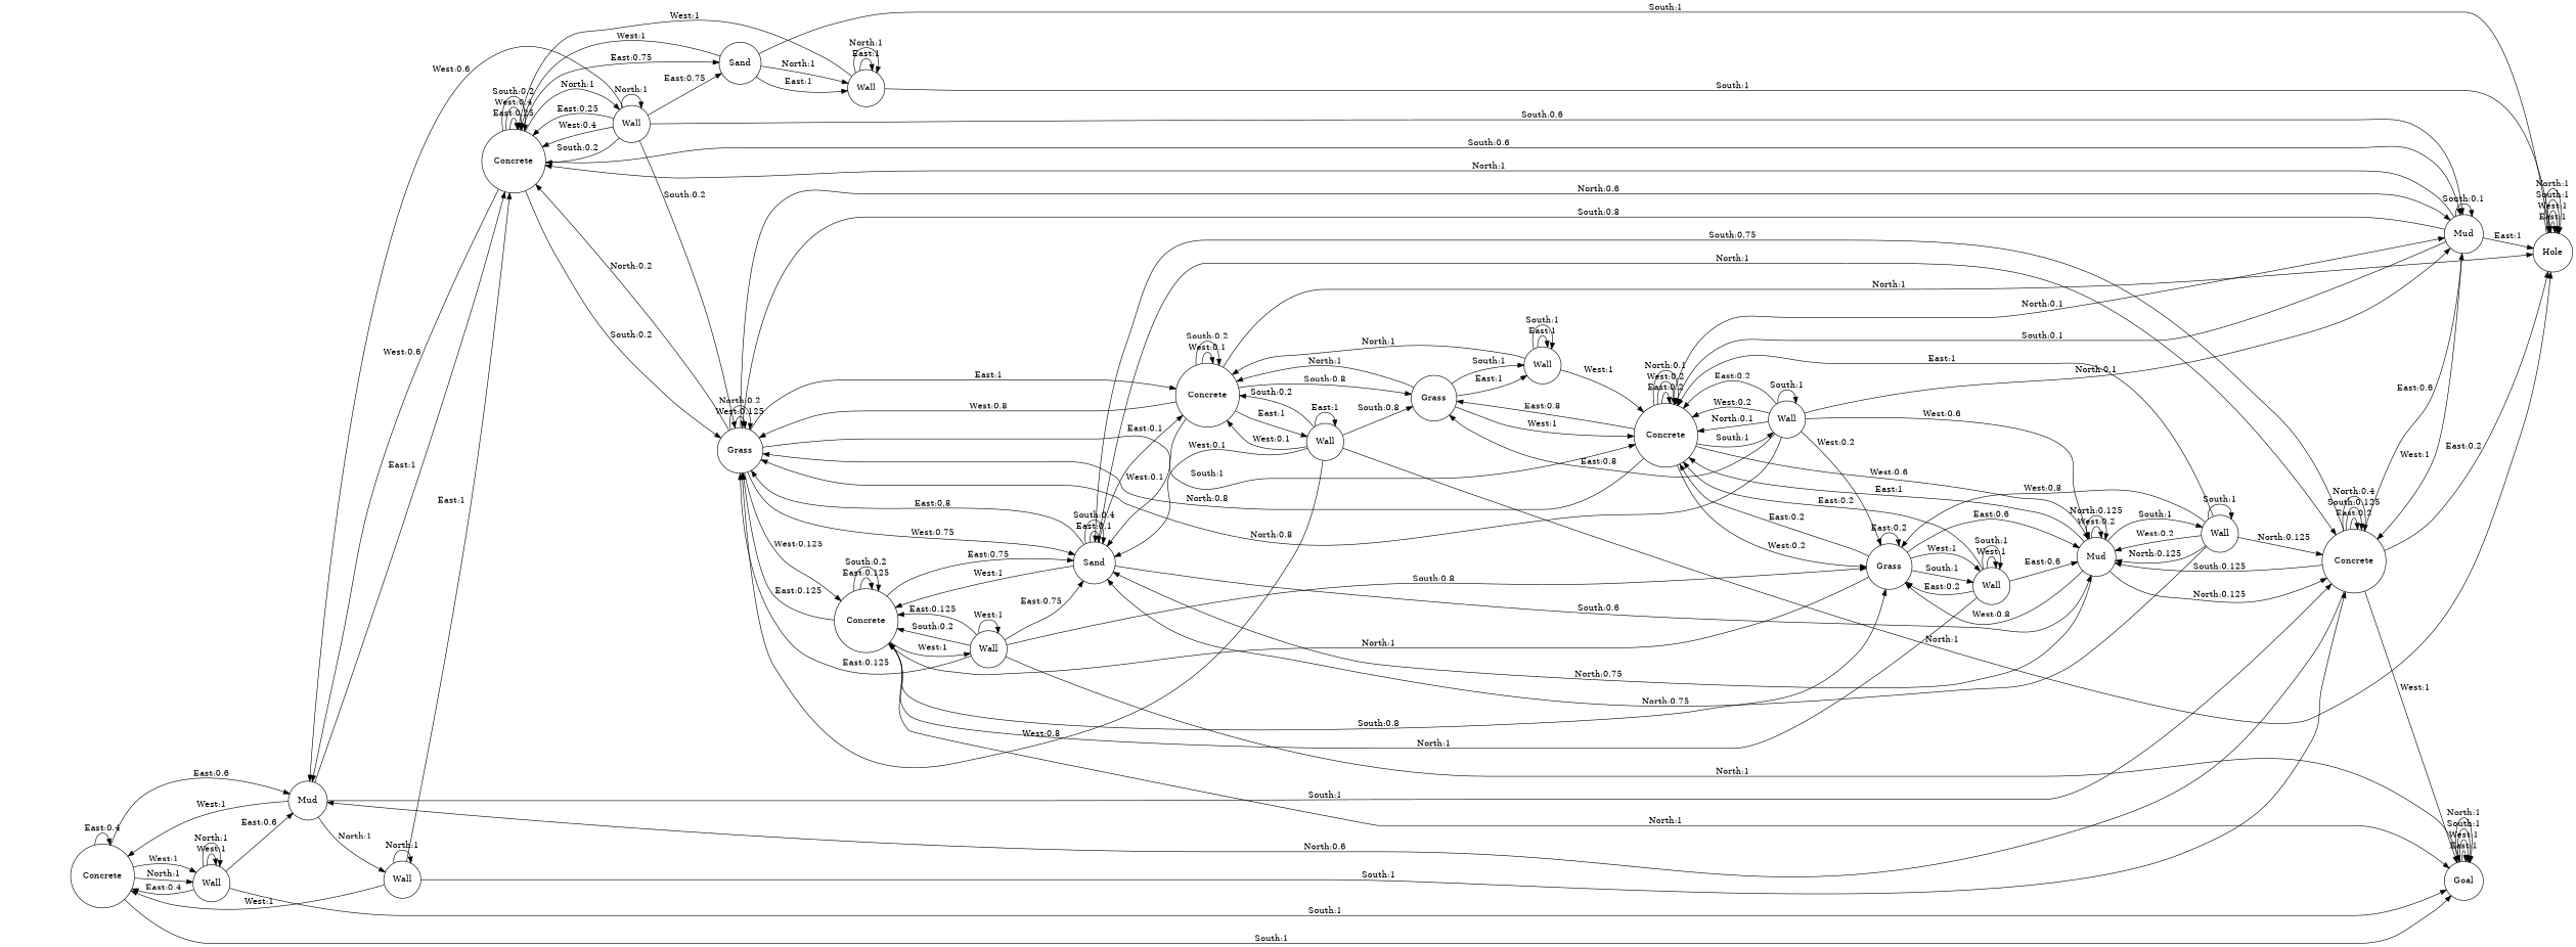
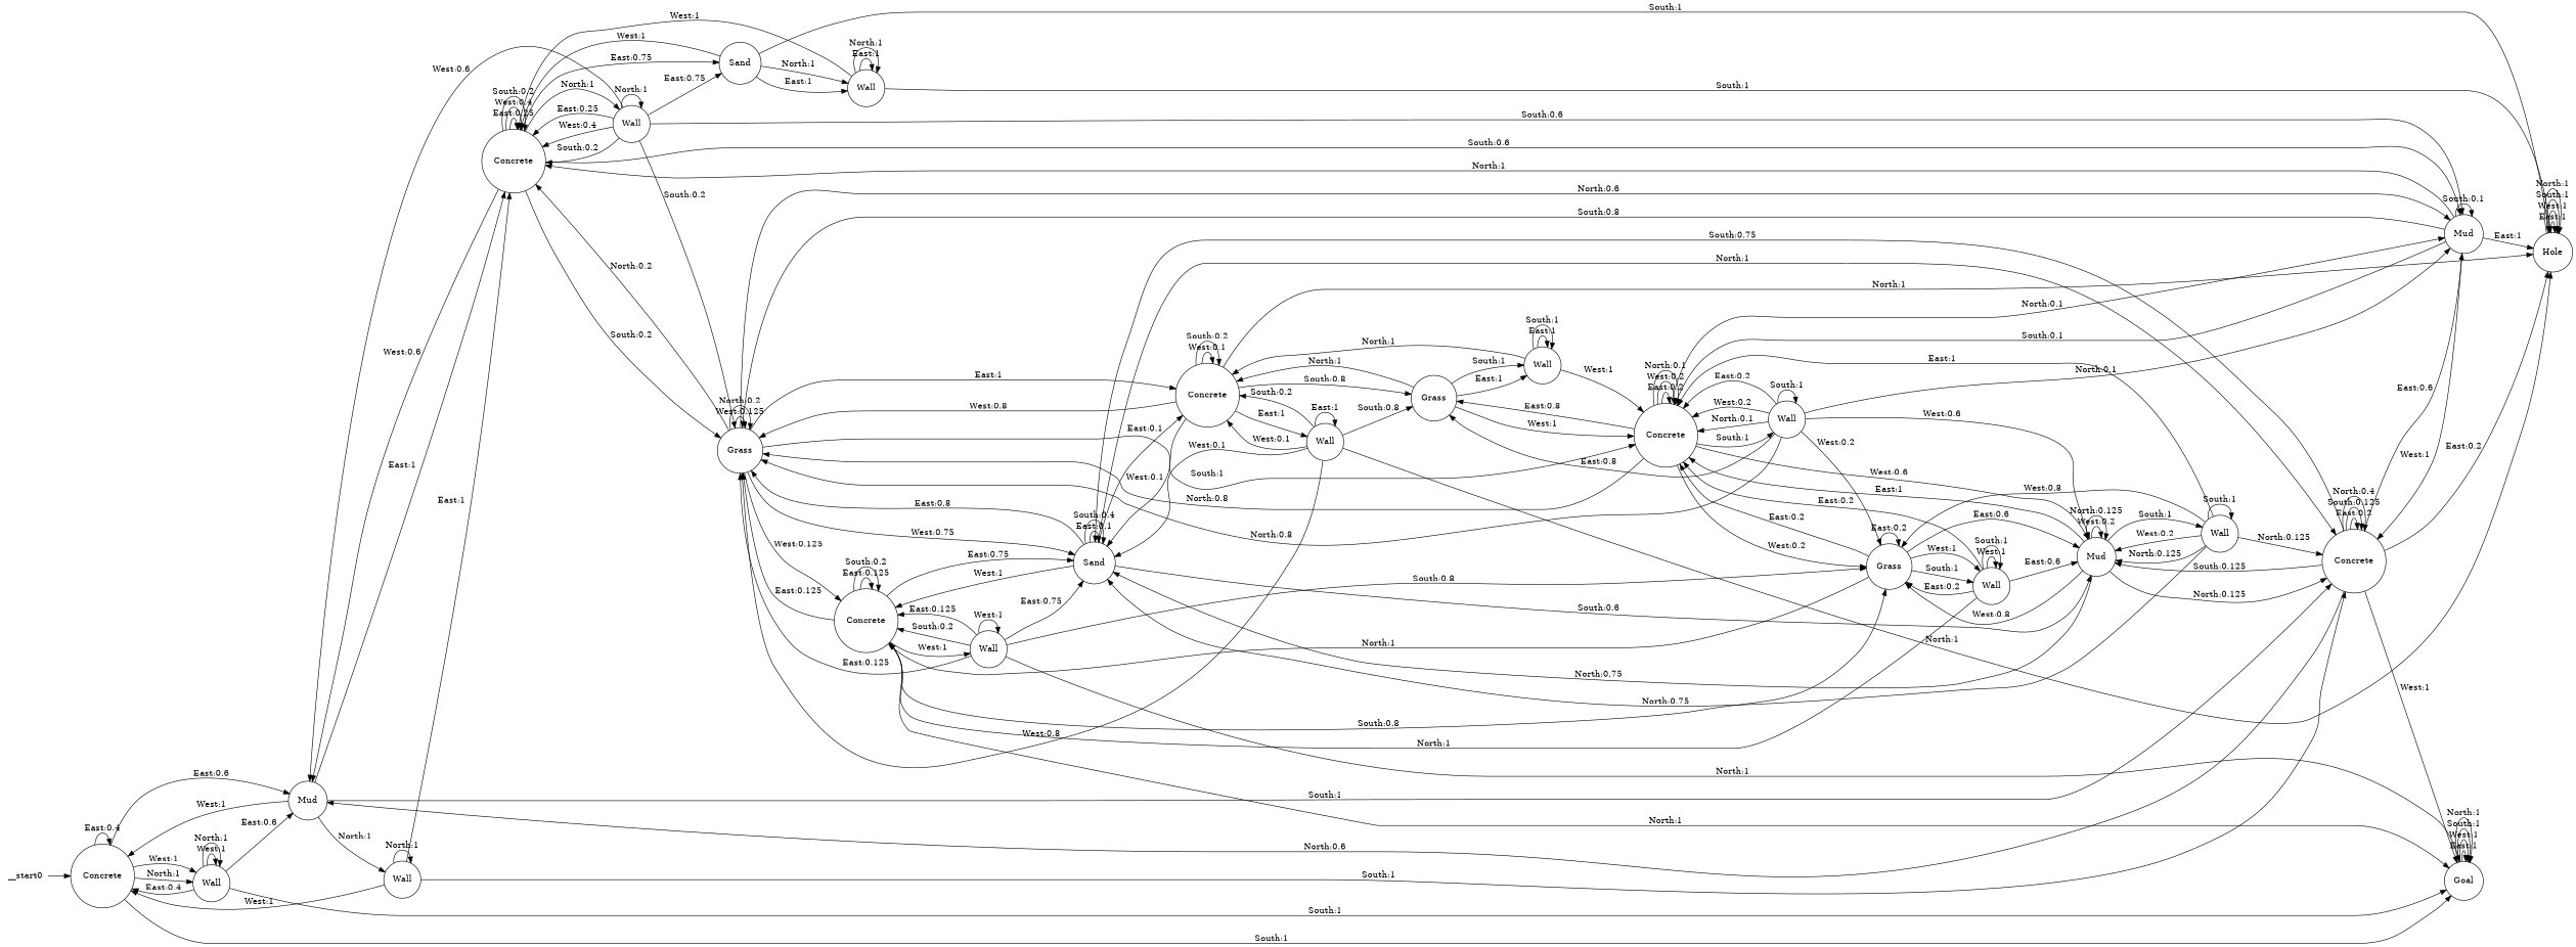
  digraph {
    rankdir=LR
    node [shape=circle]
+   __start0 [shape=none]
    n2 [label=Concrete]
    n3 [label=Wall]
    n4 [label=Goal]
    n5 [label=Mud]
    n6 [label=Concrete]
    n7 [label=Wall]
    n8 [label=Grass]
    n9 [label=Sand]
    n10 [label=Grass]
    n11 [label=Wall]
    n12 [label=Mud]
    n13 [label=Concrete]
    n14 [label=Wall]
    n15 [label=Concrete]
    n16 [label=Concrete]
    n17 [label=Mud]
    n18 [label=Hole]
    n19 [label=Concrete]
    n20 [label=Wall]
    n21 [label=Wall]
    n22 [label=Sand]
    n23 [label=Wall]
    n24 [label=Grass]
    n25 [label=Wall]
    n26 [label=Wall]
    n27 [label=Wall]
+   __start0 -> n2
    n2 -> n2 [label="East:0.4"]
    n2 -> n3 [label="West:1"]
    n2 -> n3 [label="North:1"]
    n2 -> n4 [label="South:1"]
    n2 -> n5 [label="East:0.6"]
    n3 -> n2 [label="East:0.4"]
    n3 -> n3 [label="West:1"]
    n3 -> n3 [label="North:1"]
    n3 -> n4 [label="South:1"]
    n3 -> n5 [label="East:0.6"]
    n4 -> n4 [label="East:1"]
    n4 -> n4 [label="West:1"]
    n4 -> n4 [label="South:1"]
    n4 -> n4 [label="North:1"]
    n5 -> n2 [label="West:1"]
    n5 -> n14 [label="North:1"]
    n5 -> n15 [label="South:1"]
    n5 -> n16 [label="East:1"]
    n6 -> n4 [label="North:1"]
    n6 -> n6 [label="East:0.125"]
    n6 -> n6 [label="South:0.2"]
    n6 -> n7 [label="West:1"]
    n6 -> n8 [label="South:0.8"]
    n6 -> n9 [label="East:0.75"]
    n6 -> n10 [label="East:0.125"]
    n7 -> n4 [label="North:1"]
    n7 -> n6 [label="East:0.125"]
    n7 -> n6 [label="South:0.2"]
    n7 -> n7 [label="West:1"]
    n7 -> n8 [label="South:0.8"]
    n7 -> n9 [label="East:0.75"]
    n7 -> n10 [label="East:0.125"]
    n8 -> n6 [label="North:1"]
    n8 -> n8 [label="East:0.2"]
    n8 -> n11 [label="West:1"]
    n8 -> n11 [label="South:1"]
    n8 -> n12 [label="East:0.6"]
    n8 -> n13 [label="East:0.2"]
    n9 -> n6 [label="West:1"]
    n9 -> n9 [label="East:0.1"]
    n9 -> n9 [label="South:0.4"]
    n9 -> n10 [label="East:0.8"]
    n9 -> n12 [label="South:0.6"]
    n9 -> n15 [label="North:1"]
    n9 -> n19 [label="East:0.1"]
    n10 -> n6 [label="West:0.125"]
    n10 -> n9 [label="West:0.75"]
    n10 -> n10 [label="West:0.125"]
    n10 -> n10 [label="North:0.2"]
    n10 -> n13 [label="South:1"]
    n10 -> n16 [label="North:0.2"]
    n10 -> n17 [label="North:0.6"]
    n10 -> n19 [label="East:1"]
    n11 -> n6 [label="North:1"]
    n11 -> n8 [label="East:0.2"]
    n11 -> n11 [label="West:1"]
    n11 -> n11 [label="South:1"]
    n11 -> n12 [label="East:0.6"]
    n11 -> n13 [label="East:0.2"]
    n12 -> n8 [label="West:0.8"]
    n12 -> n9 [label="North:0.75"]
    n12 -> n12 [label="West:0.2"]
    n12 -> n12 [label="North:0.125"]
    n12 -> n13 [label="East:1"]
    n12 -> n15 [label="North:0.125"]
    n12 -> n20 [label="South:1"]
    n13 -> n8 [label="West:0.2"]
    n13 -> n10 [label="North:0.8"]
    n13 -> n12 [label="West:0.6"]
    n13 -> n13 [label="East:0.2"]
    n13 -> n13 [label="West:0.2"]
    n13 -> n13 [label="North:0.1"]
    n13 -> n17 [label="North:0.1"]
    n13 -> n23 [label="South:1"]
    n13 -> n24 [label="East:0.8"]
    n14 -> n2 [label="West:1"]
    n14 -> n14 [label="North:1"]
    n14 -> n15 [label="South:1"]
    n14 -> n16 [label="East:1"]
    n15 -> n4 [label="West:1"]
    n15 -> n5 [label="North:0.6"]
    n15 -> n9 [label="South:0.75"]
    n15 -> n12 [label="South:0.125"]
    n15 -> n15 [label="East:0.2"]
    n15 -> n15 [label="South:0.125"]
    n15 -> n15 [label="North:0.4"]
    n15 -> n17 [label="East:0.6"]
    n15 -> n18 [label="East:0.2"]
    n16 -> n5 [label="West:0.6"]
    n16 -> n10 [label="South:0.2"]
    n16 -> n16 [label="East:0.25"]
    n16 -> n16 [label="West:0.4"]
    n16 -> n16 [label="South:0.2"]
    n16 -> n17 [label="South:0.6"]
    n16 -> n21 [label="North:1"]
    n16 -> n22 [label="East:0.75"]
    n17 -> n10 [label="South:0.8"]
    n17 -> n13 [label="South:0.1"]
    n17 -> n15 [label="West:1"]
    n17 -> n16 [label="North:1"]
    n17 -> n17 [label="South:0.1"]
    n17 -> n18 [label="East:1"]
    n18 -> n18 [label="East:1"]
    n18 -> n18 [label="West:1"]
    n18 -> n18 [label="South:1"]
    n18 -> n18 [label="North:1"]
    n19 -> n9 [label="West:0.1"]
    n19 -> n10 [label="West:0.8"]
    n19 -> n18 [label="North:1"]
    n19 -> n19 [label="West:0.1"]
    n19 -> n19 [label="South:0.2"]
    n19 -> n24 [label="South:0.8"]
    n19 -> n26 [label="East:1"]
    n20 -> n8 [label="West:0.8"]
    n20 -> n9 [label="North:0.75"]
    n20 -> n12 [label="West:0.2"]
    n20 -> n12 [label="North:0.125"]
    n20 -> n13 [label="East:1"]
    n20 -> n15 [label="North:0.125"]
    n20 -> n20 [label="South:1"]
    n21 -> n5 [label="West:0.6"]
    n21 -> n10 [label="South:0.2"]
    n21 -> n16 [label="East:0.25"]
    n21 -> n16 [label="West:0.4"]
    n21 -> n16 [label="South:0.2"]
    n21 -> n17 [label="South:0.6"]
    n21 -> n21 [label="North:1"]
    n21 -> n22 [label="East:0.75"]
    n22 -> n16 [label="West:1"]
    n22 -> n18 [label="South:1"]
    n22 -> n25 [label="East:1"]
    n22 -> n25 [label="North:1"]
    n23 -> n8 [label="West:0.2"]
    n23 -> n10 [label="North:0.8"]
    n23 -> n12 [label="West:0.6"]
    n23 -> n13 [label="East:0.2"]
    n23 -> n13 [label="West:0.2"]
    n23 -> n13 [label="North:0.1"]
    n23 -> n17 [label="North:0.1"]
    n23 -> n23 [label="South:1"]
    n23 -> n24 [label="East:0.8"]
    n24 -> n13 [label="West:1"]
    n24 -> n19 [label="North:1"]
    n24 -> n27 [label="East:1"]
    n24 -> n27 [label="South:1"]
    n25 -> n16 [label="West:1"]
    n25 -> n18 [label="South:1"]
    n25 -> n25 [label="East:1"]
    n25 -> n25 [label="North:1"]
    n26 -> n9 [label="West:0.1"]
    n26 -> n10 [label="West:0.8"]
    n26 -> n18 [label="North:1"]
    n26 -> n19 [label="West:0.1"]
    n26 -> n19 [label="South:0.2"]
    n26 -> n24 [label="South:0.8"]
    n26 -> n26 [label="East:1"]
    n27 -> n13 [label="West:1"]
    n27 -> n19 [label="North:1"]
    n27 -> n27 [label="East:1"]
    n27 -> n27 [label="South:1"]
  }
